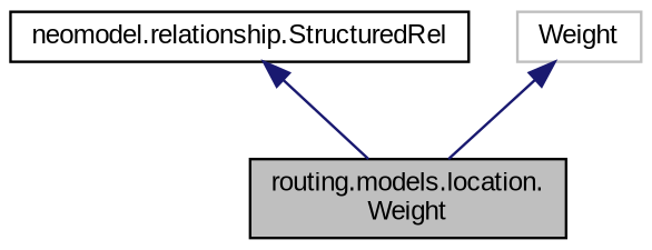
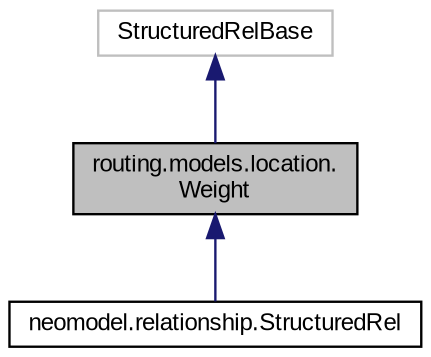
  digraph {
    fontname="Liberation Sans"
    node [color=black fillcolor=white fontname="Liberation Sans" fontsize=10 shape=record style=filled]
    edge [color=midnightblue dir=back fontname="Liberation Sans" fontsize=10 labelfontname=Helvetica labelfontsize=10 style=solid]
    n1 [fillcolor=grey75 fontcolor=black height=0.2 label="routing.models.location.\lWeight" width=0.4]
    n2 [height=0.2 label="neomodel.relationship.StructuredRel" width=0.4]
-   n3 [color=grey75 height=0.2 label=Weight width=0.4]
-   n2 -> n1
+   n3 [color=grey75 height=0.2 label=StructuredRelBase width=0.4]
+   n1 -> n2
    n3 -> n1
  }
